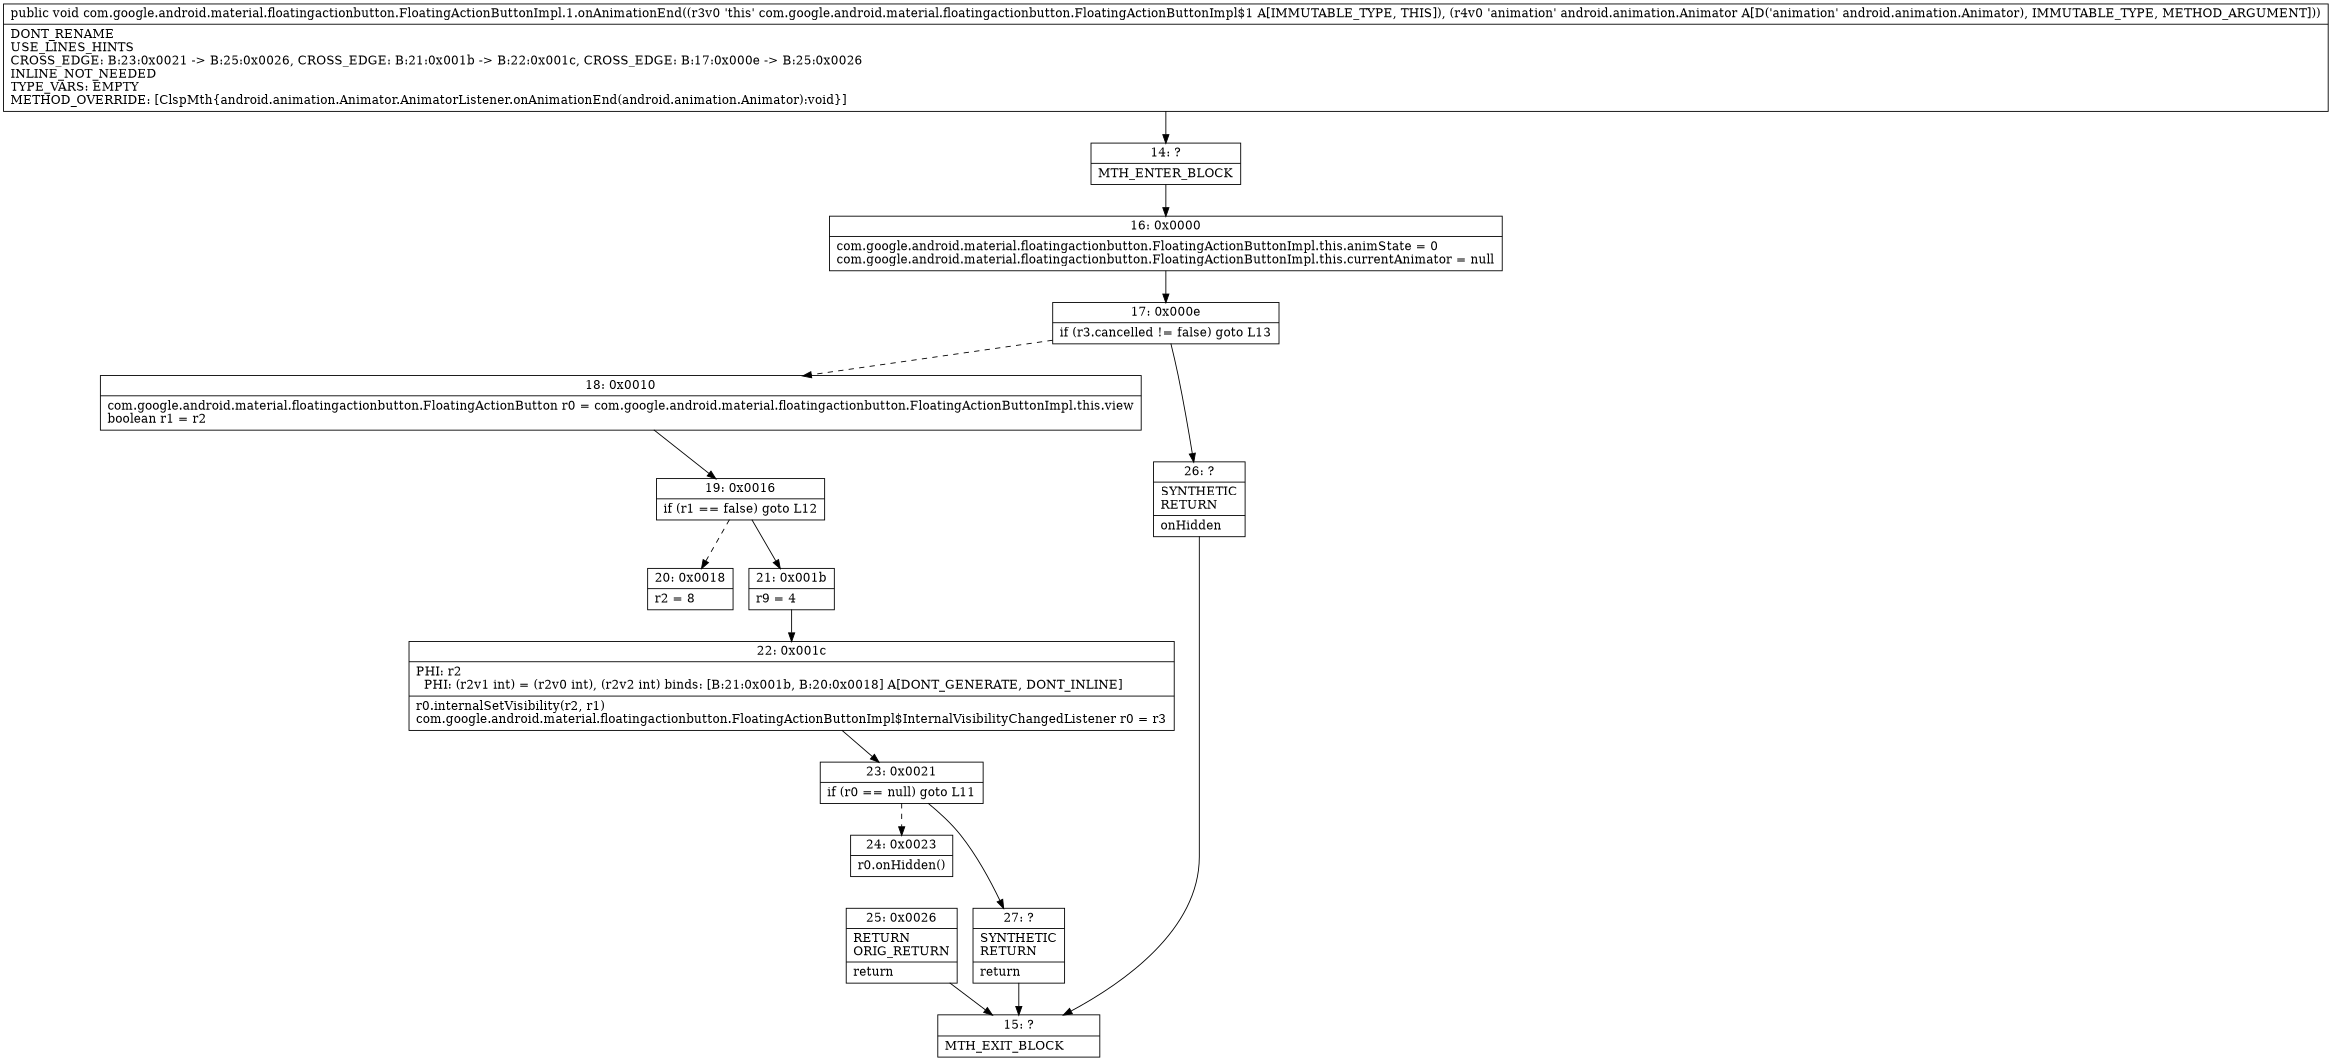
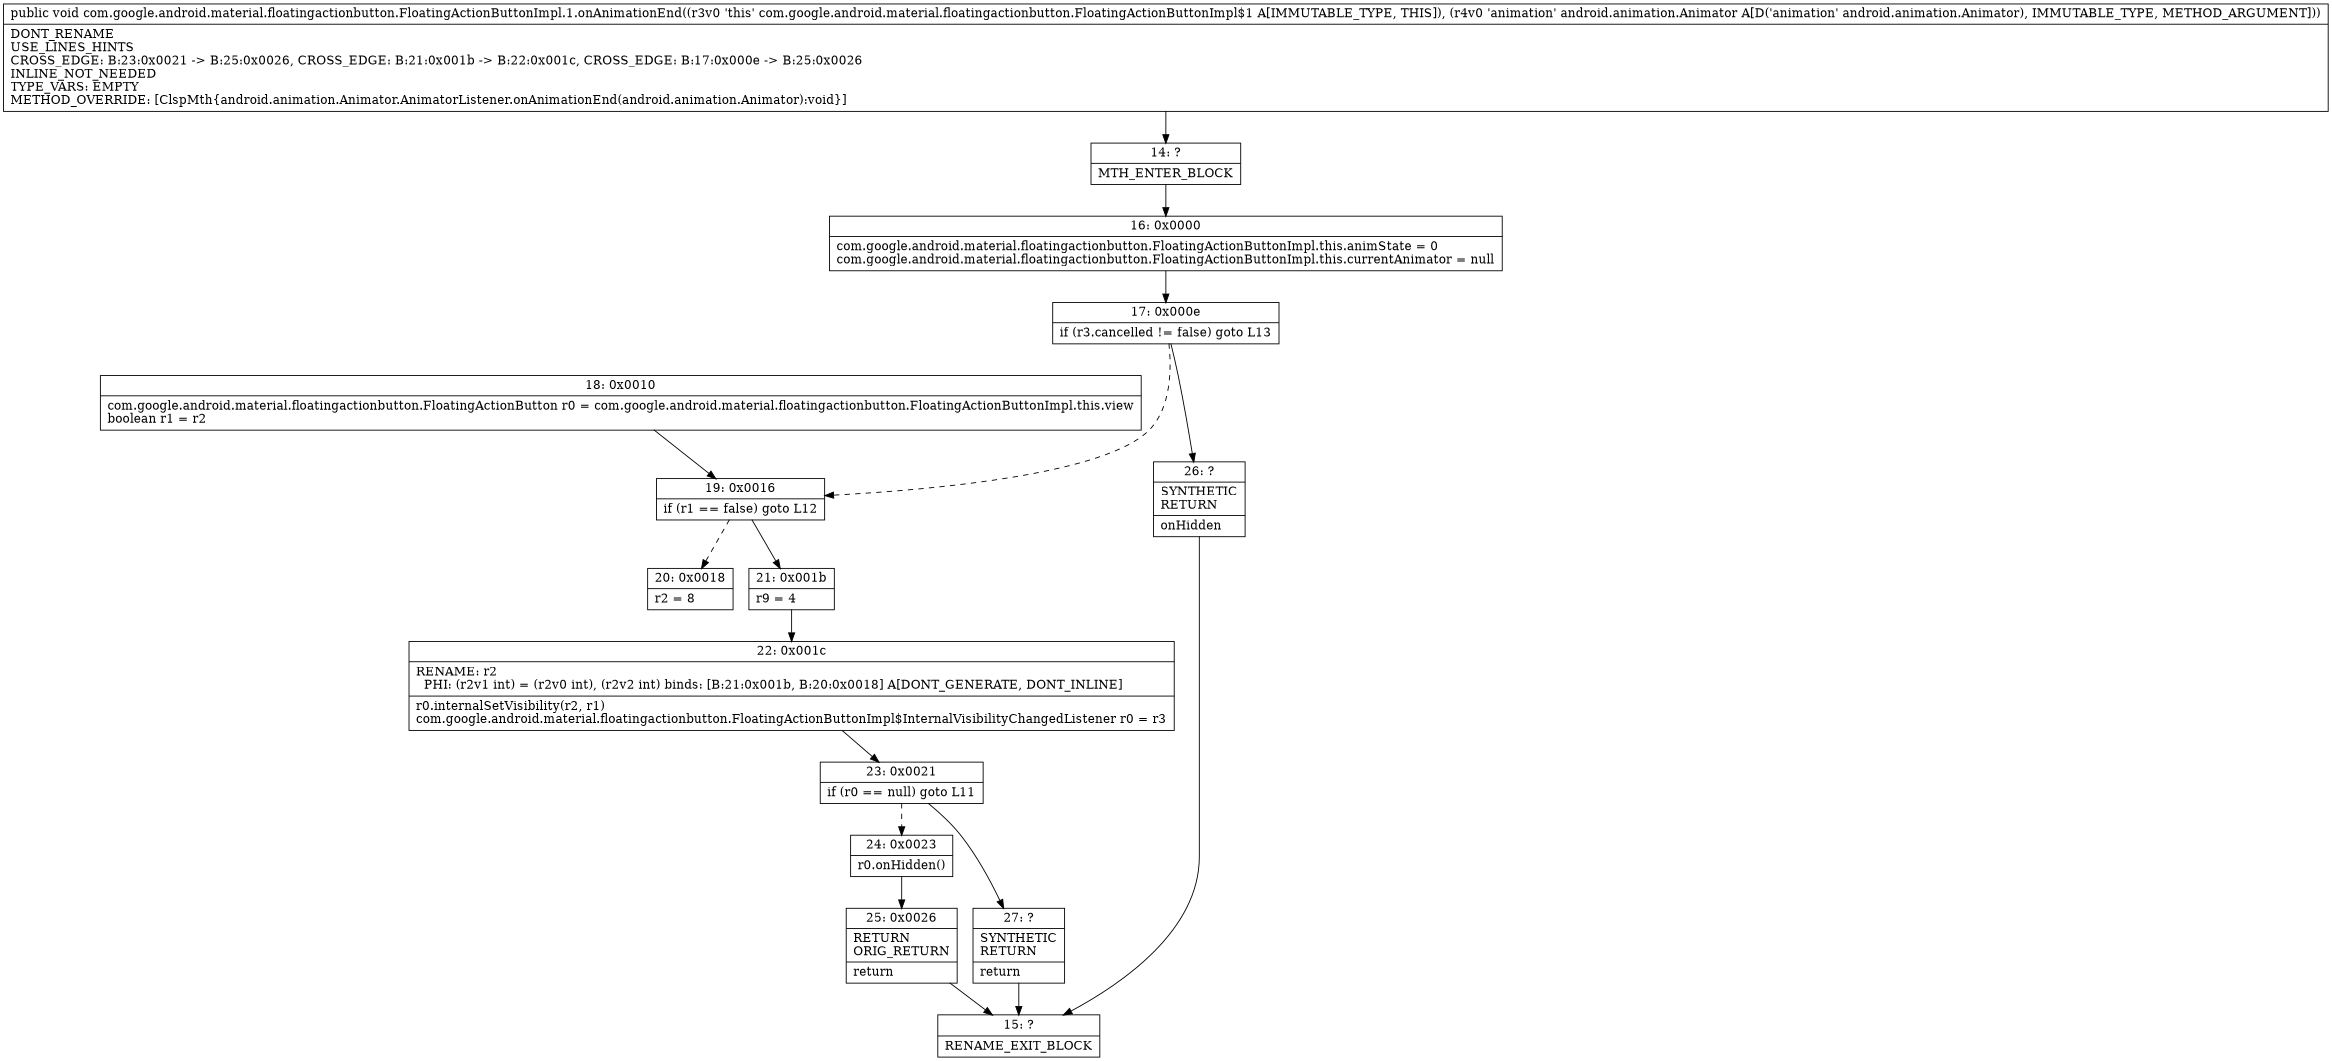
  digraph {
    node [shape=record]
    n1 [label="{14\:\ ?|MTH_ENTER_BLOCK\l}"]
    n2 [label="{16\:\ 0x0000|com.google.android.material.floatingactionbutton.FloatingActionButtonImpl.this.animState = 0\lcom.google.android.material.floatingactionbutton.FloatingActionButtonImpl.this.currentAnimator = null\l}"]
    n3 [label="{17\:\ 0x000e|if (r3.cancelled != false) goto L13\l}"]
    n4 [label="{18\:\ 0x0010|com.google.android.material.floatingactionbutton.FloatingActionButton r0 = com.google.android.material.floatingactionbutton.FloatingActionButtonImpl.this.view\lboolean r1 = r2\l}"]
    n5 [label="{26\:\ ?|SYNTHETIC\lRETURN\l|onHidden\l}"]
    n6 [label="{19\:\ 0x0016|if (r1 == false) goto L12\l}"]
-   n7 [label="{15\:\ ?|MTH_EXIT_BLOCK\l}"]
+   n7 [label="{15\:\ ?|RENAME_EXIT_BLOCK\l}"]
    n8 [label="{20\:\ 0x0018|r2 = 8\l}"]
    n9 [label="{21\:\ 0x001b|r9 = 4\l}"]
-   n10 [label="{22\:\ 0x001c|PHI: r2 \l  PHI: (r2v1 int) = (r2v0 int), (r2v2 int) binds: [B:21:0x001b, B:20:0x0018] A[DONT_GENERATE, DONT_INLINE]\l|r0.internalSetVisibility(r2, r1)\lcom.google.android.material.floatingactionbutton.FloatingActionButtonImpl$InternalVisibilityChangedListener r0 = r3\l}"]
+   n10 [label="{22\:\ 0x001c|RENAME: r2 \l  PHI: (r2v1 int) = (r2v0 int), (r2v2 int) binds: [B:21:0x001b, B:20:0x0018] A[DONT_GENERATE, DONT_INLINE]\l|r0.internalSetVisibility(r2, r1)\lcom.google.android.material.floatingactionbutton.FloatingActionButtonImpl$InternalVisibilityChangedListener r0 = r3\l}"]
    n11 [label="{23\:\ 0x0021|if (r0 == null) goto L11\l}"]
    n12 [label="{24\:\ 0x0023|r0.onHidden()\l}"]
    n13 [label="{27\:\ ?|SYNTHETIC\lRETURN\l|return\l}"]
    n14 [label="{25\:\ 0x0026|RETURN\lORIG_RETURN\l|return\l}"]
    n15 [label="{public void com.google.android.material.floatingactionbutton.FloatingActionButtonImpl.1.onAnimationEnd((r3v0 'this' com.google.android.material.floatingactionbutton.FloatingActionButtonImpl$1 A[IMMUTABLE_TYPE, THIS]), (r4v0 'animation' android.animation.Animator A[D('animation' android.animation.Animator), IMMUTABLE_TYPE, METHOD_ARGUMENT]))  | DONT_RENAME\lUSE_LINES_HINTS\lCROSS_EDGE: B:23:0x0021 \-\> B:25:0x0026, CROSS_EDGE: B:21:0x001b \-\> B:22:0x001c, CROSS_EDGE: B:17:0x000e \-\> B:25:0x0026\lINLINE_NOT_NEEDED\lTYPE_VARS: EMPTY\lMETHOD_OVERRIDE: [ClspMth\{android.animation.Animator.AnimatorListener.onAnimationEnd(android.animation.Animator):void\}]\l}"]
    n1 -> n2
    n2 -> n3
-   n3 -> n4 [style=dashed]
+   n3 -> n6 [style=dashed]
    n3 -> n5
    n4 -> n6
    n5 -> n7
    n6 -> n8 [style=dashed]
    n6 -> n9
    n9 -> n10
    n10 -> n11
    n11 -> n12 [style=dashed]
    n11 -> n13
+   n12 -> n14
    n13 -> n7
    n14 -> n7
    n15 -> n1
  }
